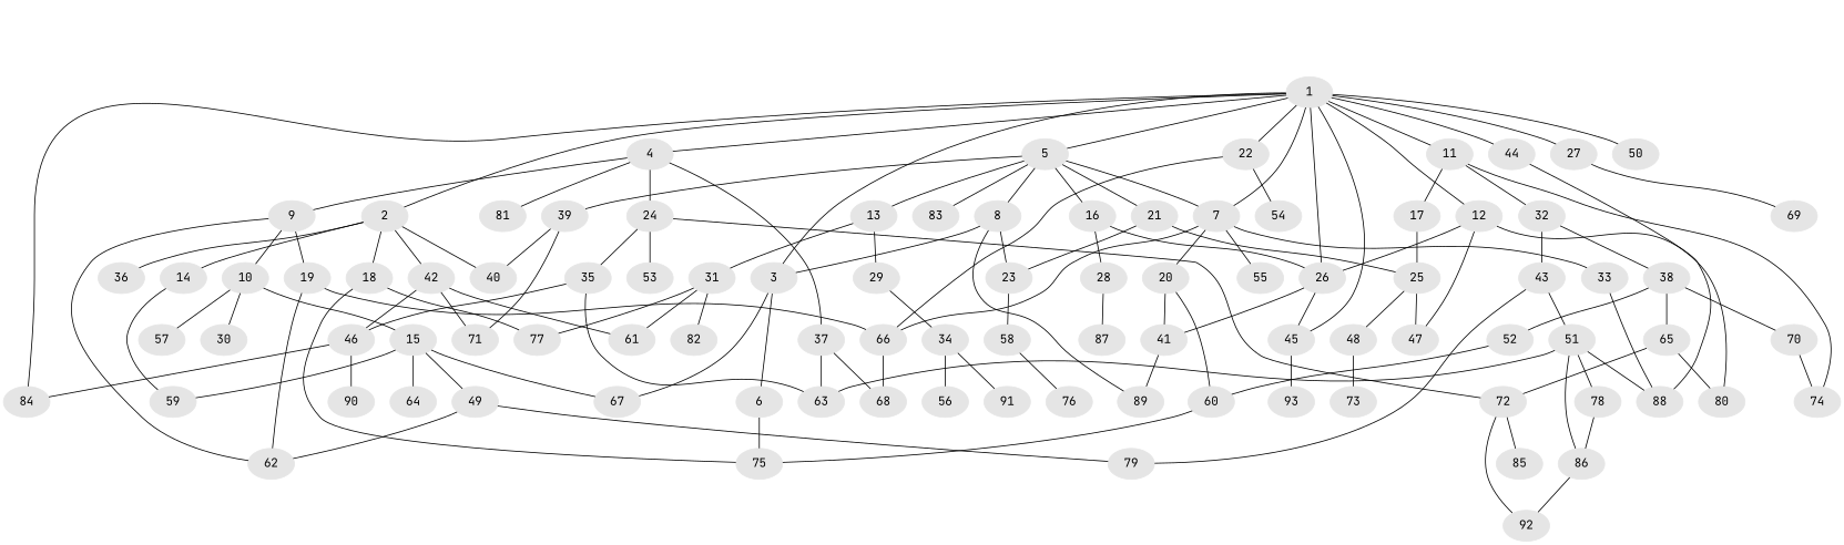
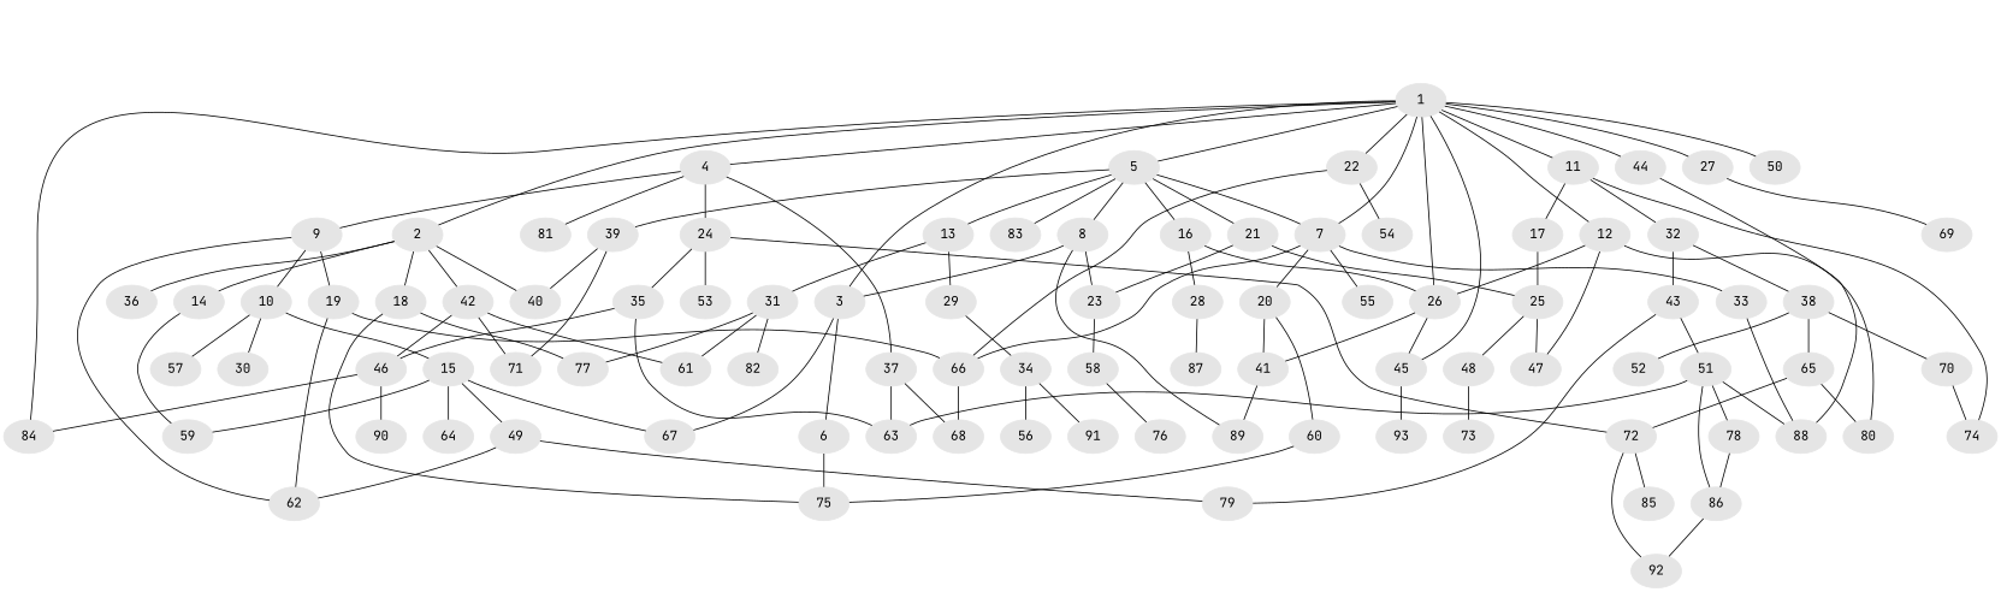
  graph {
    fontname="JetBrains Mono"
    node [color=gray90 fontname="JetBrains Mono" style=filled]
    edge [fontname="JetBrains Mono"]
    1
    2
    3
    4
    5
    7
    11
    12
    22
    26
    27
    44
    45
    50
    84
    14
    18
    36
    40
    42
    6
    67
    9
    24
    37
    81
    8
    13
    16
    21
    39
    83
    20
    33
    55
    66
    17
    32
    74
    47
    80
    54
    41
    69
    28
    87
    88
    93
    59
    75
    77
    61
    46
    71
    10
    19
    62
    35
    53
    72
    63
    68
    23
    89
    29
    31
    25
    60
    58
    15
    30
    57
    49
    64
    38
    43
    34
    82
    79
    48
    76
    85
    92
    73
    56
    91
    52
    65
    70
    51
    90
    78
    86
    1 -- 2
    1 -- 3
    1 -- 4
    1 -- 5
    1 -- 7
    1 -- 11
    1 -- 12
    1 -- 22
    1 -- 26
    1 -- 27
    1 -- 44
    1 -- 45
    1 -- 50
    1 -- 84
    2 -- 14
    2 -- 18
    2 -- 36
    2 -- 40
    2 -- 42
    3 -- 6
    3 -- 67
    4 -- 9
    4 -- 24
    4 -- 37
    4 -- 81
    5 -- 7
    5 -- 8
    5 -- 13
    5 -- 16
    5 -- 21
    5 -- 39
    5 -- 83
    7 -- 20
    7 -- 33
    7 -- 55
    7 -- 66
    11 -- 17
    11 -- 32
    11 -- 74
    12 -- 26
    12 -- 47
    12 -- 80
    22 -- 66
    22 -- 54
    26 -- 45
    26 -- 41
    27 -- 69
    44 -- 88
    45 -- 93
    14 -- 59
    18 -- 75
    18 -- 77
    42 -- 61
    42 -- 46
    42 -- 71
    6 -- 75
    9 -- 10
    9 -- 19
    9 -- 62
    24 -- 35
    24 -- 53
    24 -- 72
    37 -- 63
    37 -- 68
    8 -- 3
    8 -- 23
    8 -- 89
    13 -- 29
    13 -- 31
    16 -- 26
    16 -- 28
    21 -- 23
    21 -- 25
    39 -- 40
    39 -- 71
    20 -- 41
    20 -- 60
    33 -- 88
    66 -- 68
    17 -- 25
    32 -- 38
    32 -- 43
    41 -- 89
    28 -- 87
    46 -- 84
    46 -- 90
    10 -- 15
    10 -- 30
    10 -- 57
    19 -- 66
    19 -- 62
    35 -- 46
    35 -- 63
    72 -- 85
    72 -- 92
    23 -- 58
    29 -- 34
    31 -- 77
    31 -- 61
    31 -- 82
    25 -- 47
    25 -- 48
    60 -- 75
    58 -- 76
    15 -- 67
    15 -- 59
    15 -- 49
    15 -- 64
    49 -- 62
    49 -- 79
    38 -- 52
    38 -- 65
    38 -- 70
    43 -- 79
    43 -- 51
    34 -- 56
    34 -- 91
    48 -- 73
-   52 -- 60
    65 -- 80
    65 -- 72
    70 -- 74
    51 -- 88
    51 -- 63
    51 -- 78
    51 -- 86
    78 -- 86
    86 -- 92
  }
